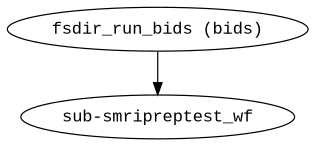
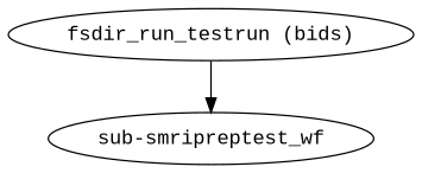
  strict digraph {
    fontname="Liberation Mono"
    node [fontname="Liberation Mono"]
-   "fsdir_run_testrun (bids)" [label="fsdir_run_bids (bids)"]
+   "fsdir_run_testrun (bids)"
    "sub-smripreptest_wf"
    "fsdir_run_testrun (bids)" -> "sub-smripreptest_wf" [fontname="Liberation Mono"]
  }
